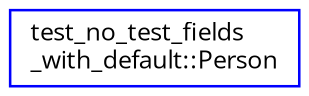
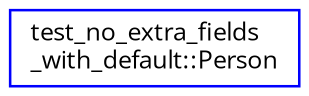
  digraph {
    rankdir=LR
    fontname="Open Sans"
-   n1 [color=blue fillcolor=white fontname="Open Sans" fontsize=10 height=0.2 label="test_no_test_fields\l_with_default::Person" shape=box style=filled width=0.4]
+   n1 [color=blue fillcolor=white fontname="Open Sans" fontsize=10 height=0.2 label="test_no_extra_fields\l_with_default::Person" shape=box style=filled width=0.4]
  }
